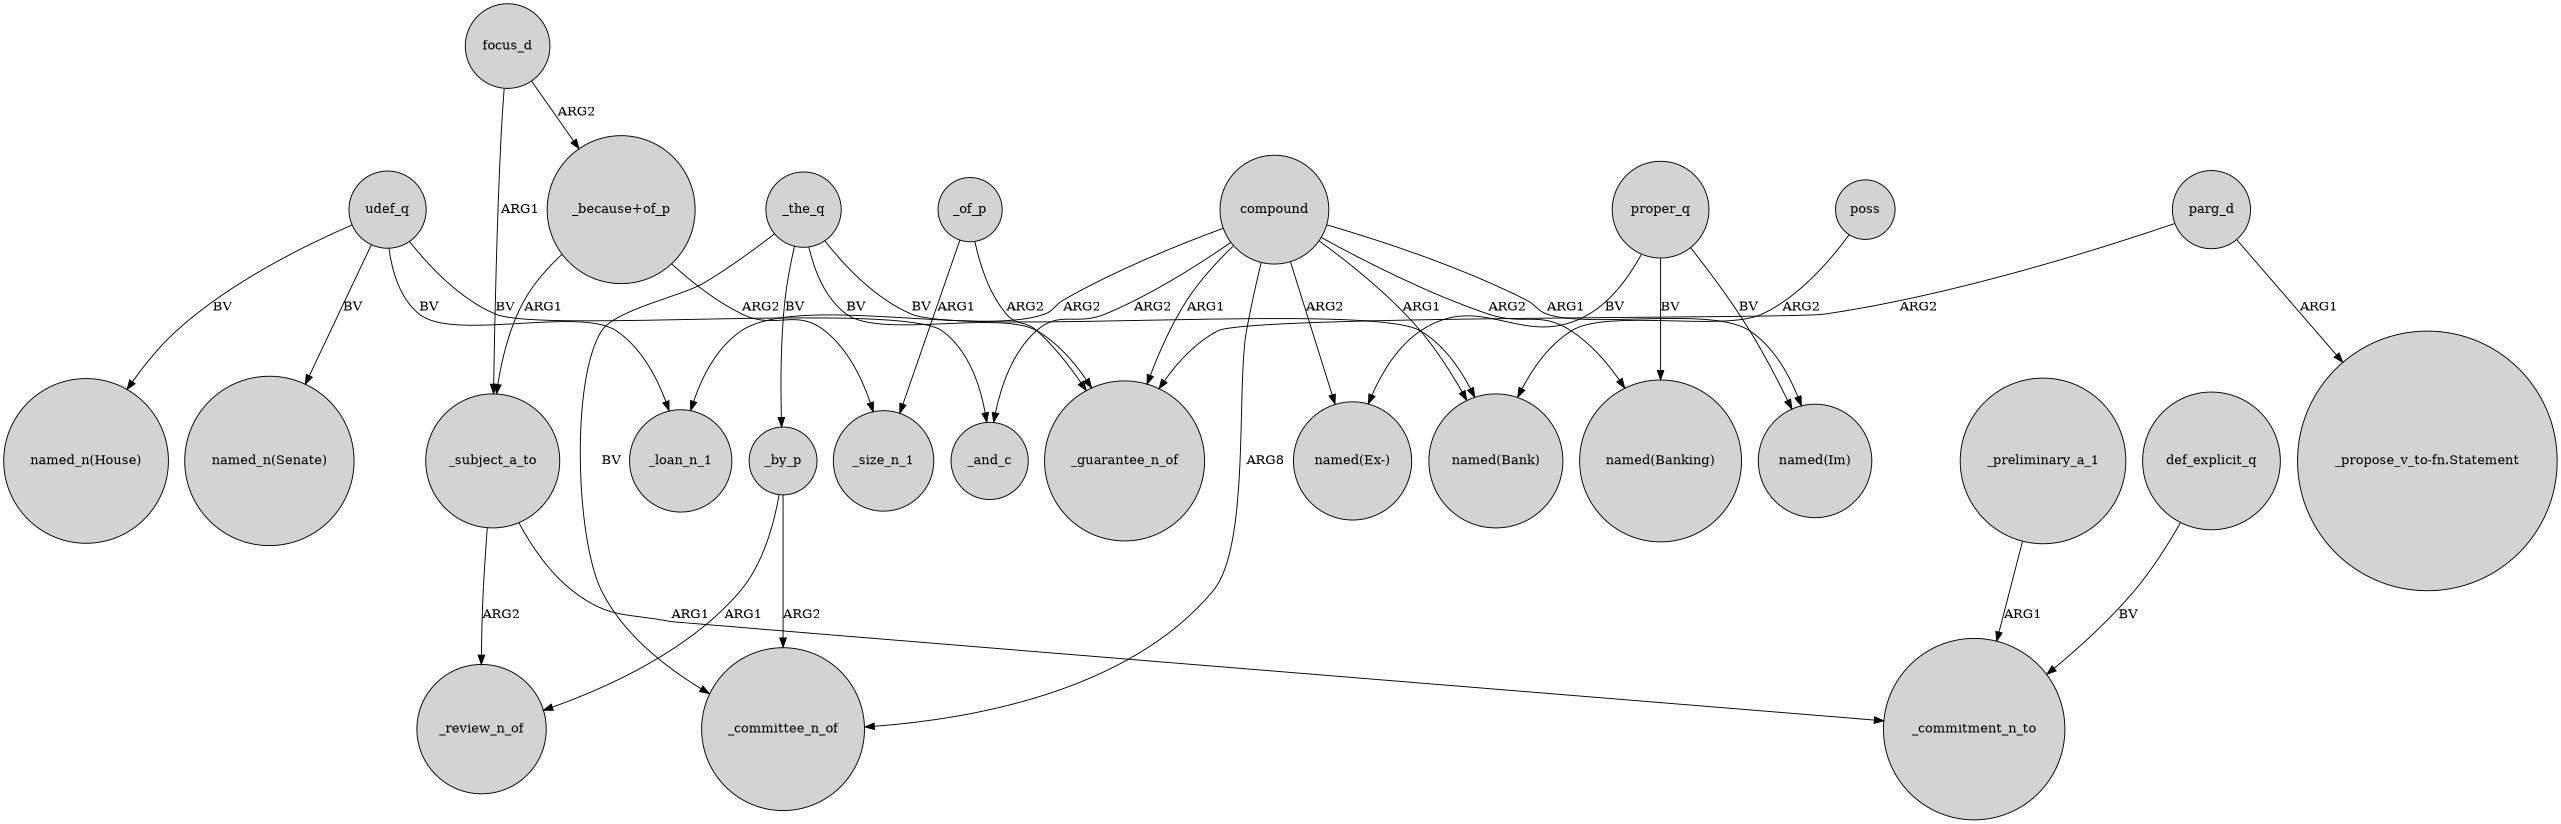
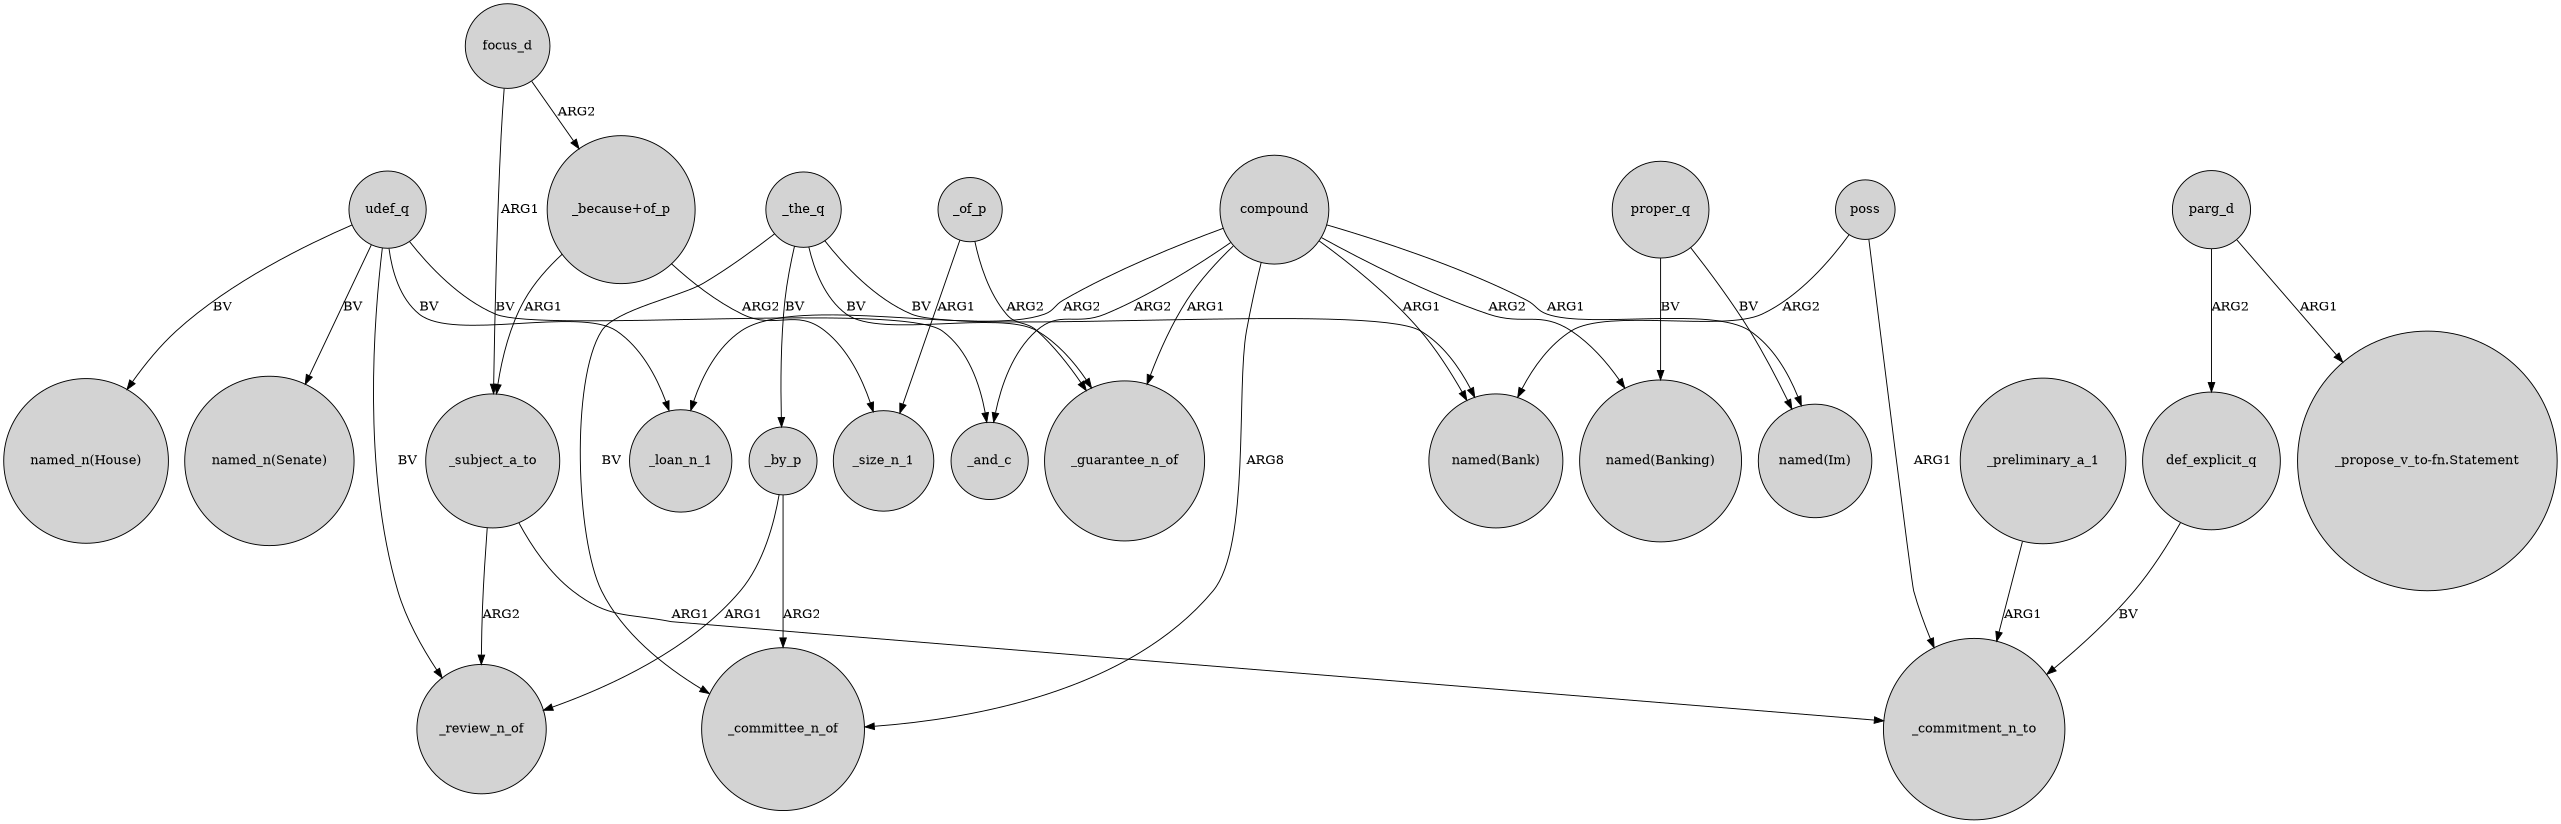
  digraph {
    node [shape=circle style=filled]
    udef_q
    "named_n(House)"
    _review_n_of
    _loan_n_1
    _and_c
    "named_n(Senate)"
    _by_p
    _committee_n_of
    _the_q
    _guarantee_n_of
    "named(Bank)"
    _subject_a_to
    _commitment_n_to
    def_explicit_q
    compound
    "named(Im)"
    "named(Banking)"
-   "named(Ex-)"
    proper_q
    parg_d
    "_propose_v_to-fn.Statement"
    _of_p
    _size_n_1
    poss
    focus_d
    "_because+of_p"
    _preliminary_a_1
    udef_q -> "named_n(House)" [label=BV]
+   udef_q -> _review_n_of [label=BV]
    udef_q -> _loan_n_1 [label=BV]
    udef_q -> _and_c [label=BV]
    udef_q -> "named_n(Senate)" [label=BV]
    _by_p -> _review_n_of [label=ARG1]
    _by_p -> _committee_n_of [label=ARG2]
    _the_q -> _by_p [label=BV]
    _the_q -> _committee_n_of [label=BV]
    _the_q -> _guarantee_n_of [label=BV]
    _the_q -> "named(Bank)" [label=BV]
    _subject_a_to -> _review_n_of [label=ARG2]
    _subject_a_to -> _commitment_n_to [label=ARG1]
    def_explicit_q -> _commitment_n_to [label=BV]
    compound -> _loan_n_1 [label=ARG2]
    compound -> _and_c [label=ARG2]
    compound -> _committee_n_of [label=ARG8]
    compound -> _guarantee_n_of [label=ARG1]
    compound -> "named(Bank)" [label=ARG1]
    compound -> "named(Im)" [label=ARG1]
    compound -> "named(Banking)" [label=ARG2]
-   compound -> "named(Ex-)" [label=ARG2]
    proper_q -> "named(Im)" [label=BV]
    proper_q -> "named(Banking)" [label=BV]
-   proper_q -> "named(Ex-)" [label=BV]
-   parg_d -> _guarantee_n_of [label=ARG2]
+   parg_d -> def_explicit_q [label=ARG2]
    parg_d -> "_propose_v_to-fn.Statement" [label=ARG1]
    _of_p -> _guarantee_n_of [label=ARG2]
    _of_p -> _size_n_1 [label=ARG1]
    poss -> "named(Bank)" [label=ARG2]
+   poss -> _commitment_n_to [label=ARG1]
    focus_d -> _subject_a_to [label=ARG1]
    focus_d -> "_because+of_p" [label=ARG2]
    "_because+of_p" -> _subject_a_to [label=ARG1]
    "_because+of_p" -> _size_n_1 [label=ARG2]
    _preliminary_a_1 -> _commitment_n_to [label=ARG1]
  }
